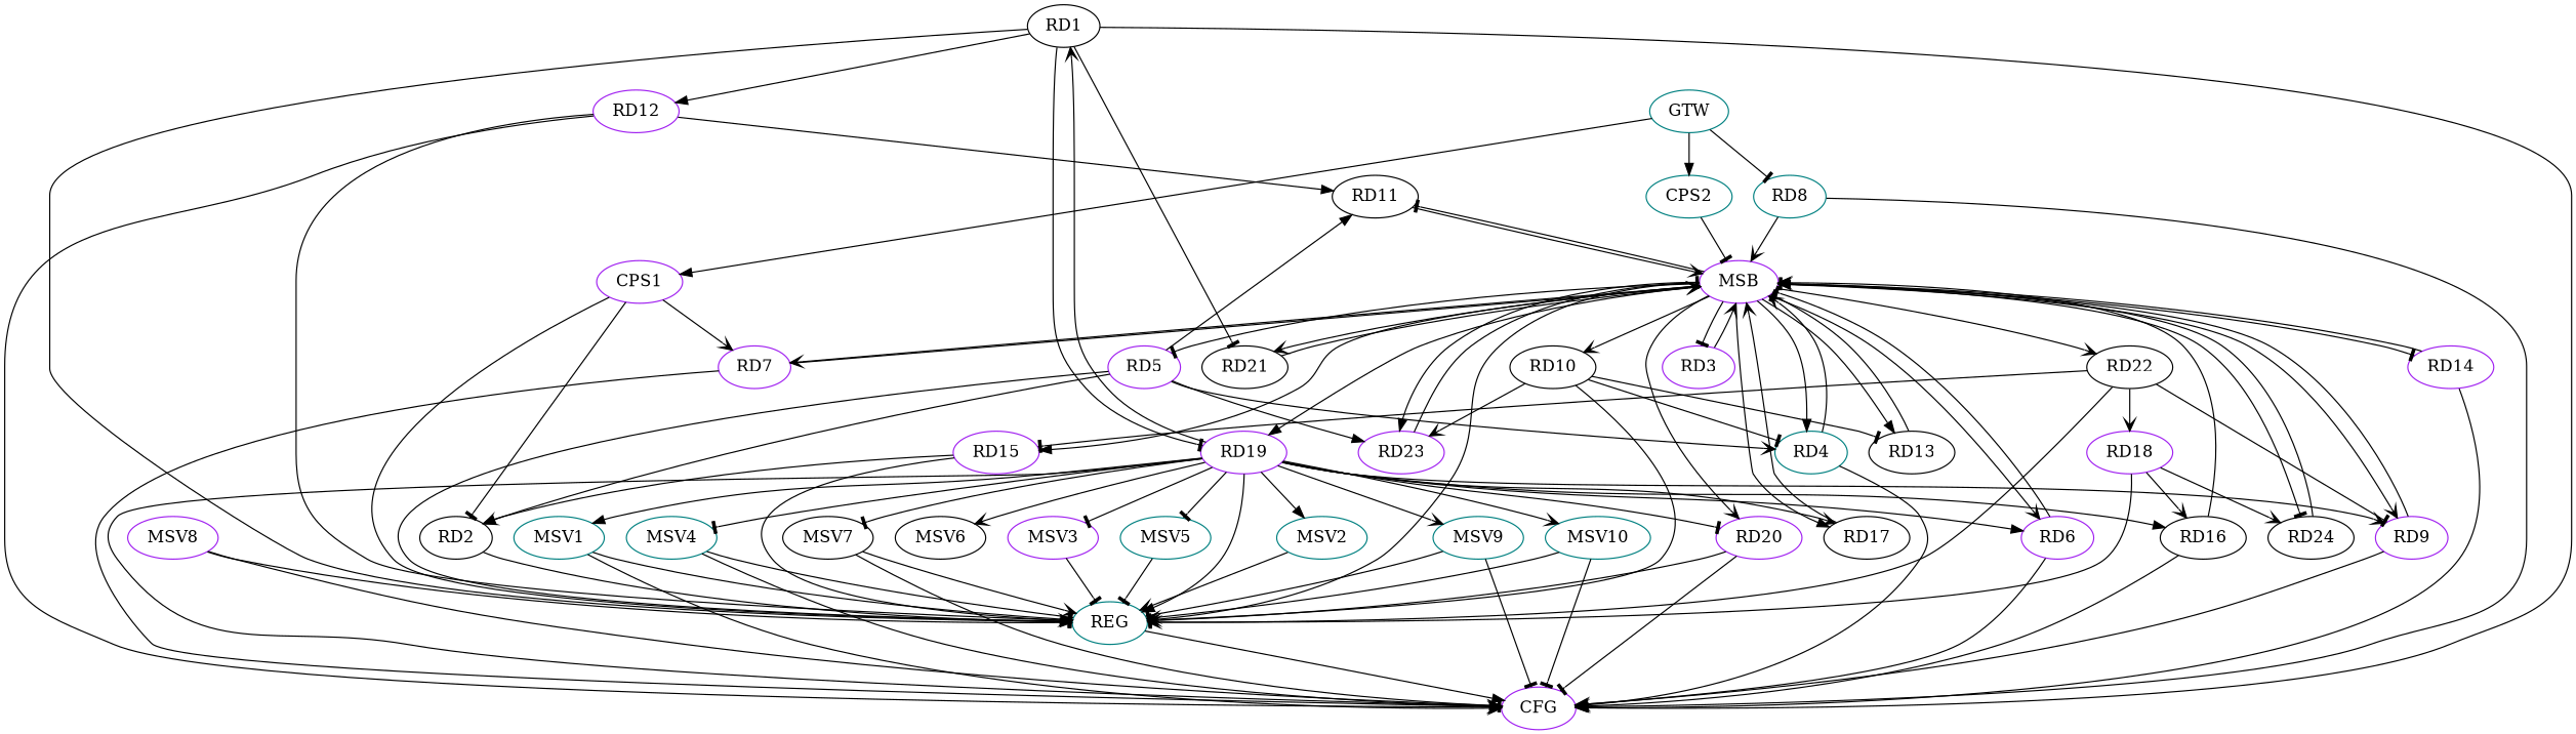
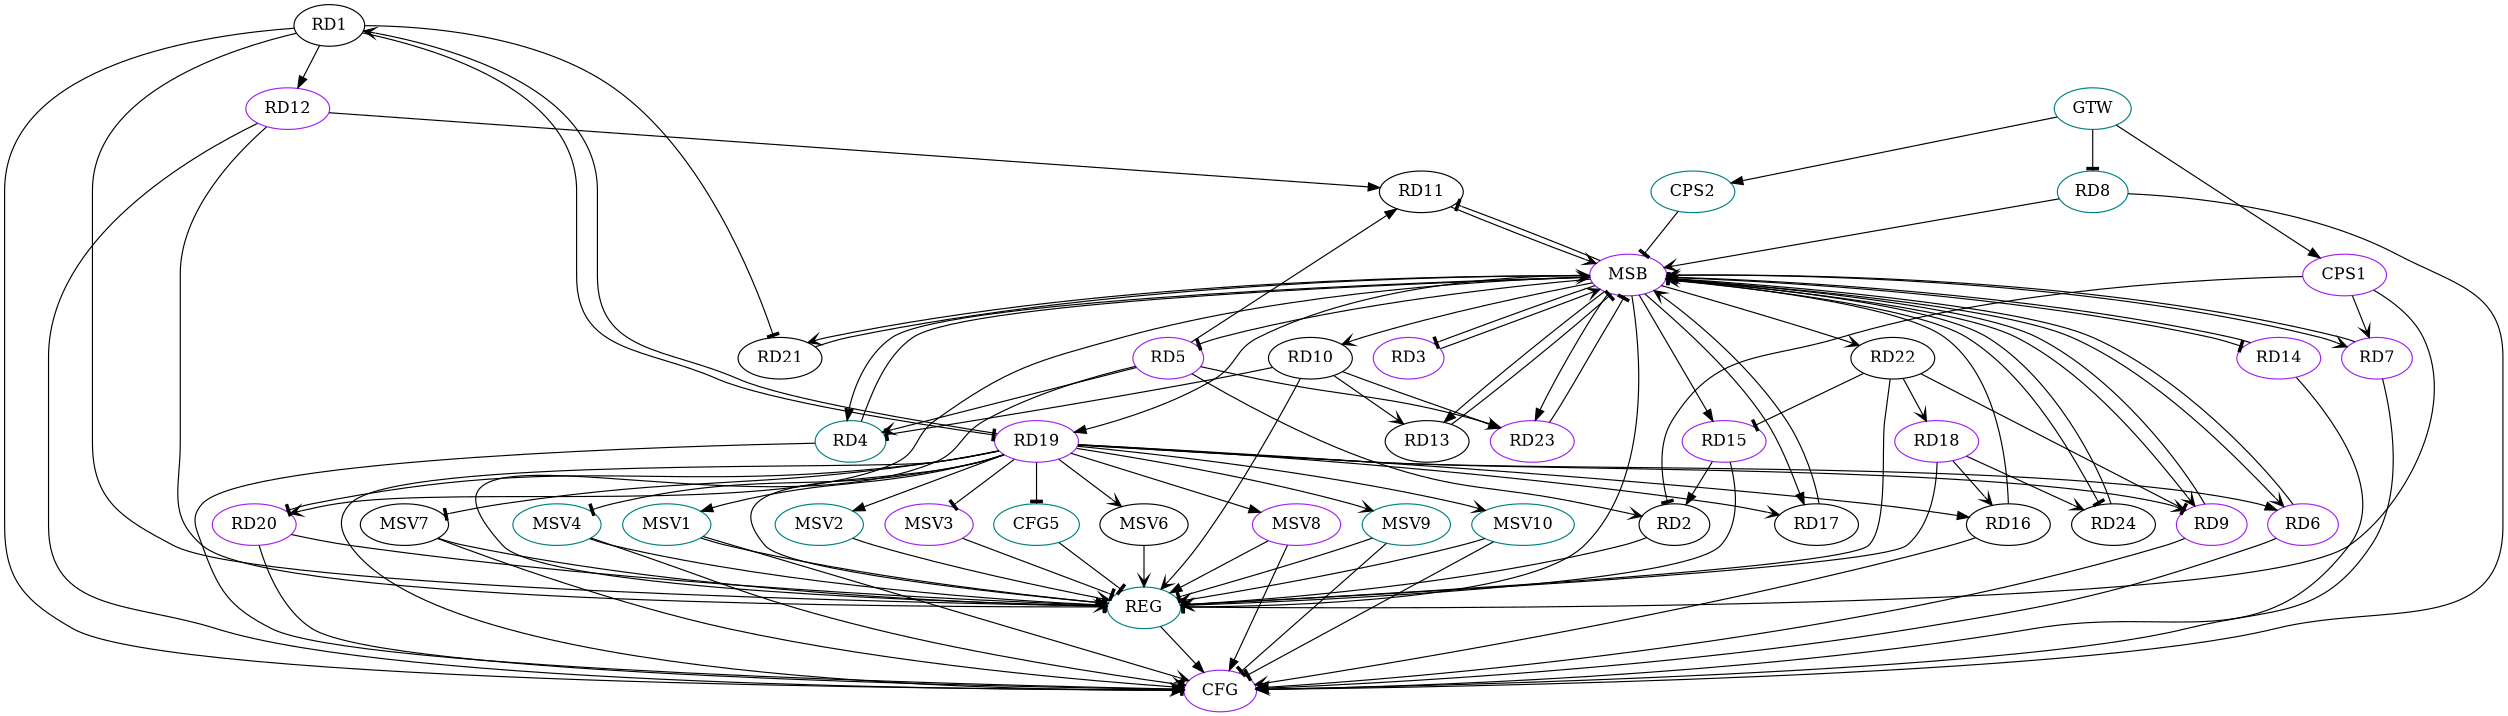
  strict digraph {
    node [color=purple]
    edge [arrowhead=vee]
    n1 [color=black label=RD1]
    n2 [label=RD12]
    n3 [label=RD19]
    n4 [color=black label=RD21]
    n5 [color=teal label=REG]
    n6 [label=CFG]
    n7 [color=black label=RD11]
    n8 [label=RD6]
    n9 [label=RD9]
    n10 [color=black label=RD16]
    n11 [color=black label=RD17]
    n12 [label=RD20]
    n13 [color=teal label=MSV1]
    n14 [color=teal label=MSV2]
    n15 [label=MSV3]
    n16 [color=teal label=MSV4]
-   n17 [color=teal label=MSV5]
+   n17 [color=teal label=CFG5]
    n18 [color=black label=MSV6]
    n19 [color=black label=MSV7]
    n20 [label=MSV8]
    n21 [color=teal label=MSV9]
    n22 [color=teal label=MSV10]
    n23 [label=MSB]
    n24 [color=black label=RD2]
    n25 [label=RD3]
    n26 [color=teal label=RD4]
    n27 [label=RD5]
    n28 [label=RD23]
    n29 [label=RD7]
    n30 [color=black label=RD10]
    n31 [color=black label=RD13]
    n32 [label=RD14]
    n33 [label=RD15]
    n34 [color=black label=RD24]
    n35 [color=black label=RD22]
    n36 [color=teal label=RD8]
    n37 [label=RD18]
    n38 [label=CPS1]
    n39 [color=teal label=CPS2]
    n40 [color=teal label=GTW]
    n1 -> n2 [arrowhead=normal]
    n1 -> n3 [arrowhead=tee]
    n1 -> n4 [arrowhead=tee]
    n1 -> n5 [arrowhead=tee]
    n1 -> n6 [arrowhead=normal]
    n2 -> n5 [arrowhead=tee]
    n2 -> n6
    n2 -> n7 [arrowhead=normal]
    n3 -> n1
    n3 -> n5 [arrowhead=normal]
    n3 -> n6 [arrowhead=normal]
    n3 -> n8 [arrowhead=normal]
    n3 -> n9
    n3 -> n10 [arrowhead=normal]
    n3 -> n11
    n3 -> n12 [arrowhead=tee]
    n3 -> n13 [arrowhead=normal]
    n3 -> n14 [arrowhead=normal]
    n3 -> n15 [arrowhead=tee]
    n3 -> n16 [arrowhead=tee]
    n3 -> n17 [arrowhead=tee]
    n3 -> n18
    n3 -> n19 [arrowhead=tee]
+   n3 -> n20 [arrowhead=normal]
    n3 -> n21
    n3 -> n22
    n4 -> n23
    n5 -> n6 [arrowhead=normal]
    n7 -> n23
    n8 -> n6 [arrowhead=normal]
    n8 -> n23 [arrowhead=tee]
    n9 -> n6
    n9 -> n23 [arrowhead=normal]
    n10 -> n6
    n10 -> n23
    n11 -> n23
    n12 -> n5 [arrowhead=tee]
    n12 -> n6 [arrowhead=tee]
    n13 -> n5 [arrowhead=normal]
    n13 -> n6
    n14 -> n5
    n15 -> n5 [arrowhead=tee]
    n16 -> n5 [arrowhead=tee]
    n16 -> n6
    n17 -> n5 [arrowhead=tee]
+   n18 -> n5
    n19 -> n5
    n19 -> n6 [arrowhead=tee]
    n20 -> n5 [arrowhead=normal]
    n20 -> n6 [arrowhead=normal]
    n21 -> n5 [arrowhead=tee]
    n21 -> n6 [arrowhead=tee]
    n22 -> n5
    n22 -> n6 [arrowhead=tee]
    n23 -> n3 [arrowhead=normal]
    n23 -> n4
    n23 -> n5 [arrowhead=tee]
    n23 -> n7 [arrowhead=tee]
    n23 -> n8
    n23 -> n9
    n23 -> n11 [arrowhead=normal]
    n23 -> n12
    n23 -> n25 [arrowhead=tee]
    n23 -> n26 [arrowhead=normal]
    n23 -> n27 [arrowhead=tee]
    n23 -> n28 [arrowhead=normal]
    n23 -> n29
    n23 -> n30
    n23 -> n31 [arrowhead=normal]
    n23 -> n32 [arrowhead=tee]
    n23 -> n33 [arrowhead=normal]
    n23 -> n34 [arrowhead=tee]
    n23 -> n35
    n24 -> n5 [arrowhead=tee]
    n25 -> n23
    n26 -> n6
    n26 -> n23
    n27 -> n5 [arrowhead=tee]
    n27 -> n7 [arrowhead=normal]
    n27 -> n24
    n27 -> n26
    n27 -> n28 [arrowhead=normal]
    n28 -> n23 [arrowhead=tee]
    n29 -> n6
    n29 -> n23
    n30 -> n5
    n30 -> n26 [arrowhead=tee]
    n30 -> n28
-   n30 -> n31 [arrowhead=tee]
+   n30 -> n31
    n31 -> n23 [arrowhead=tee]
    n32 -> n6 [arrowhead=normal]
    n32 -> n23
    n33 -> n5
    n33 -> n24 [arrowhead=normal]
    n34 -> n23 [arrowhead=tee]
    n35 -> n5
    n35 -> n9 [arrowhead=tee]
    n35 -> n33 [arrowhead=tee]
    n35 -> n37
    n36 -> n6 [arrowhead=normal]
    n36 -> n23
    n37 -> n5 [arrowhead=tee]
    n37 -> n10
    n37 -> n34
    n38 -> n5 [arrowhead=tee]
    n38 -> n24 [arrowhead=tee]
    n38 -> n29
    n39 -> n23 [arrowhead=tee]
    n40 -> n36 [arrowhead=tee]
    n40 -> n38 [arrowhead=normal]
    n40 -> n39 [arrowhead=normal]
  }
